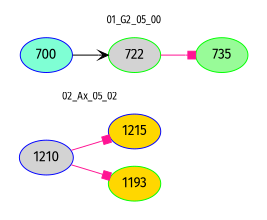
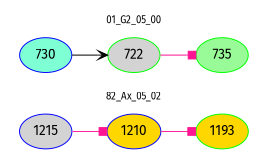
  digraph {
    fontname="Fira Sans"
    rankdir=LR
    node [color=blue fillcolor=gold fontname="Fira Sans" style=filled]
    edge [arrowhead=box color=deeppink fontname="Fira Sans"]
-   n1 [fillcolor=lightgrey label=1210]
+   n1 [label=1210]
    n2 [color=green label=1193]
-   n3 [label=1215]
-   n4 [fillcolor=aquamarine label=700]
+   n3 [fillcolor=lightgrey label=1215]
+   n4 [fillcolor=aquamarine label=730]
    n5 [color=green fillcolor=lightgrey label=722]
    n6 [color=green fillcolor=palegreen label=735]
    subgraph cluster_1 {
      color=white
      fontsize=10
-     label="02_Ax_05_02"
+     label="82_Ax_05_02"
      n1
      n2
      n3
    }
    subgraph cluster_2 {
      color=white
      fontsize=10
      label="01_G2_05_00"
      n4
      n5
      n6
    }
    n1 -> n2
-   n1 -> n3
+   n3 -> n1
    n4 -> n5 [arrowhead=vee color=black]
    n5 -> n6
  }
